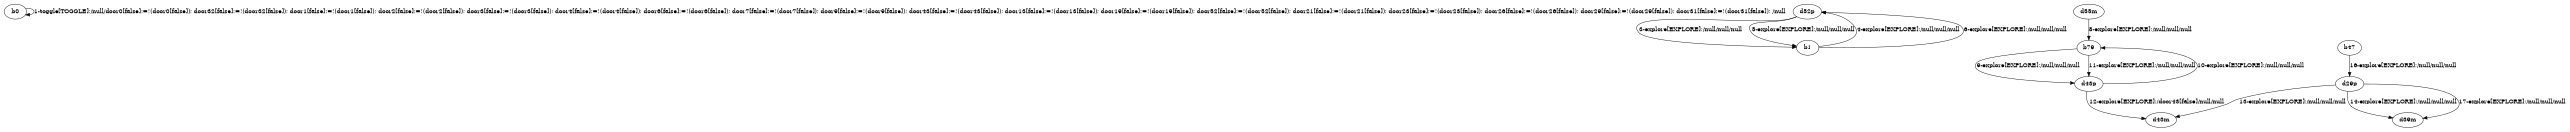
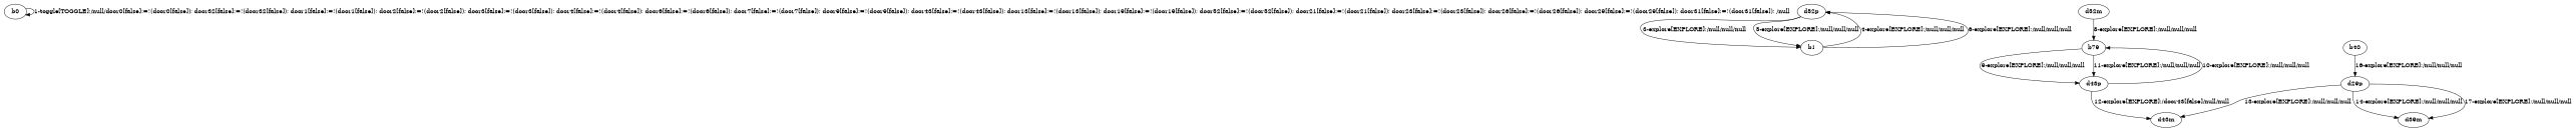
  digraph {
    b0
    d52p
    b1
-   d52m [label=d55m]
+   d52m
    b79
    d43p
    d43m
    d29p
    d39m
-   b47
+   b47 [label=b40]
    b0 -> b0 [label="1-toggle[TOGGLE];/null/door0[false]:=!(door0[false]); door32[false]:=!(door32[false]); door1[false]:=!(door1[false]); door2[false]:=!(door2[false]); door3[false]:=!(door3[false]); door4[false]:=!(door4[false]); door6[false]:=!(door6[false]); door7[false]:=!(door7[false]); door9[false]:=!(door9[false]); door43[false]:=!(door43[false]); door13[false]:=!(door13[false]); door19[false]:=!(door19[false]); door52[false]:=!(door52[false]); door21[false]:=!(door21[false]); door23[false]:=!(door23[false]); door26[false]:=!(door26[false]); door29[false]:=!(door29[false]); door31[false]:=!(door31[false]); /null"]
    d52p -> b1 [label="3-explore[EXPLORE];/null/null/null"]
    d52p -> b1 [label="5-explore[EXPLORE];/null/null/null"]
    b1 -> d52p [label="4-explore[EXPLORE];/null/null/null"]
    b1 -> d52p [label="6-explore[EXPLORE];/null/null/null"]
    d52m -> b79 [label="8-explore[EXPLORE];/null/null/null"]
    b79 -> d43p [label="9-explore[EXPLORE];/null/null/null"]
    b79 -> d43p [label="11-explore[EXPLORE];/null/null/null"]
    d43p -> b79 [label="10-explore[EXPLORE];/null/null/null"]
    d43p -> d43m [label="12-explore[EXPLORE];/door43[false]/null/null"]
    d29p -> d43m [label="13-explore[EXPLORE];/null/null/null"]
    d29p -> d39m [label="14-explore[EXPLORE];/null/null/null"]
    d29p -> d39m [label="17-explore[EXPLORE];/null/null/null"]
    b47 -> d29p [label="16-explore[EXPLORE];/null/null/null"]
  }
